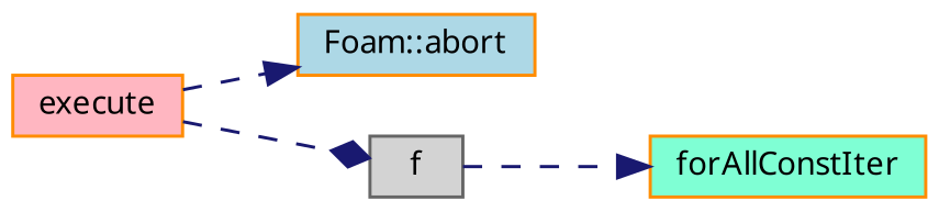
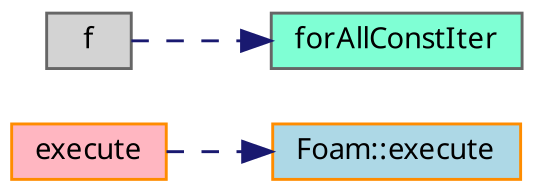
  digraph {
    fontname="Noto Sans"
    rankdir=LR
    node [color=darkorange fontname="Noto Sans" fontsize=10 shape=record style=filled]
    edge [arrowhead=normal color=midnightblue fontname="Noto Sans" fontsize=10 labelfontname=FreeSans labelfontsize=10 style=dashed]
    n1 [fillcolor=lightpink fontcolor=black height=0.2 label=execute width=0.4]
-   n2 [fillcolor=lightblue height=0.2 label="Foam::abort" width=0.4]
+   n2 [fillcolor=lightblue height=0.2 label="Foam::execute" width=0.4]
    n3 [color=gray40 fillcolor=lightgrey height=0.2 label=f width=0.4]
-   n4 [fillcolor=aquamarine height=0.2 label=forAllConstIter width=0.4]
+   n4 [color=gray40 fillcolor=aquamarine height=0.2 label=forAllConstIter width=0.4]
    n1 -> n2
-   n1 -> n3 [arrowhead=diamond]
    n3 -> n4
  }
